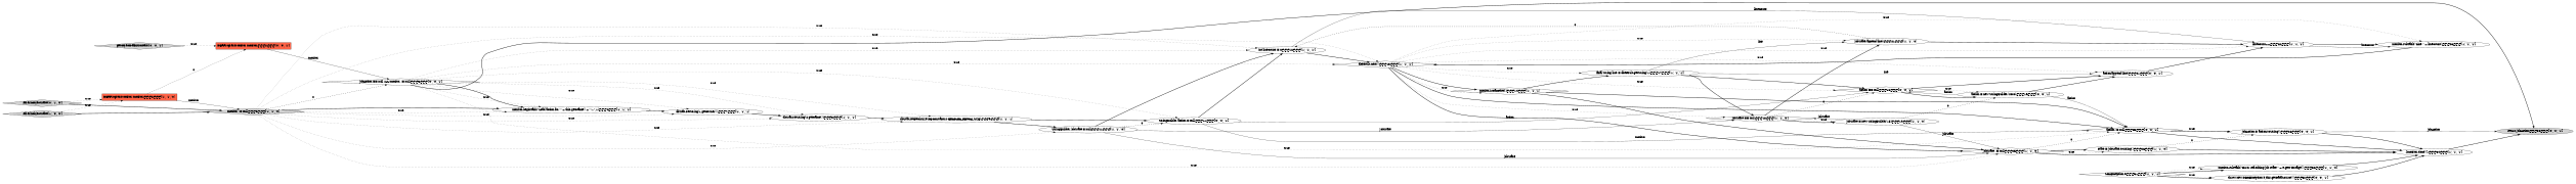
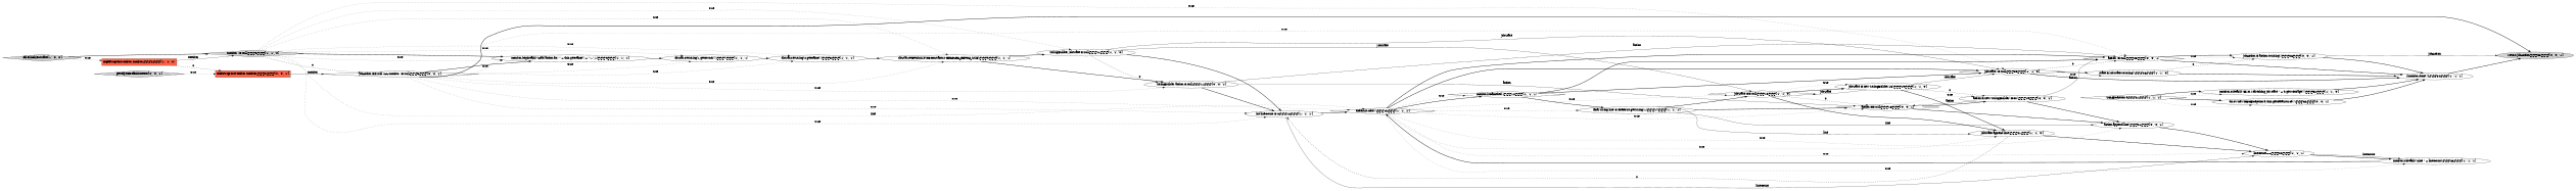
  digraph {
    rankdir=LR
    node [fillcolor=white shape=ellipse style=filled]
    edge [style=bold]
    n1 [fillcolor=tomato label="DBRProgressMonitor monitor@@@2@@@['1', '1', '0']" shape=box]
    n2 [fillcolor=lightgray label="monitor != null@@@3@@@['1', '1', '0']" shape=diamond]
    n3 [fillcolor=tomato label="DBRProgressMonitor monitor@@@2@@@['0', '0', '1']" shape=box]
    n4 [label="jobAction == null && monitor != null@@@3@@@['0', '0', '1']" shape=diamond]
    n5 [label="jobState != null@@@25@@@['1', '1', '0']" shape=diamond]
    n6 [label="monitor.beginTask(\"Load action for '\" + this.getName() + \"'...\",1)@@@4@@@['1', '1', '1']"]
    n7 [label="StringBuilder jobState = null@@@11@@@['1', '1', '0']"]
    n8 [label="dbStat.setFetchSize(DBConstants.METADATA_FETCH_SIZE)@@@9@@@['1', '1', '1']"]
    n9 [label="dbStat.setString(1,getOwner())@@@7@@@['1', '1', '1']"]
    n10 [label="int lineCount = 0@@@12@@@['1', '1', '1']"]
    n11 [label="dbResult.next()@@@13@@@['1', '1', '1']" shape=diamond]
    n12 [label="dbStat.setString(2,getName())@@@8@@@['1', '1', '1']"]
    n13 [fillcolor=lightgray label="getObjectDefinitionText['0', '0', '1']" shape=diamond]
    n14 [label="action != null@@@25@@@['0', '0', '1']" shape=diamond]
    n15 [fillcolor=lightgray label="return jobAction@@@38@@@['0', '0', '1']"]
    n16 [label="StringBuilder action = null@@@11@@@['0', '0', '1']"]
    n17 [label="final String line = dbResult.getString(1)@@@17@@@['1', '1', '1']"]
    n18 [label="jobState.append(line)@@@21@@@['1', '1', '0']"]
    n19 [label="action == null@@@18@@@['0', '0', '1']" shape=diamond]
    n20 [label="action.append(line)@@@21@@@['0', '0', '1']"]
    n21 [label="jobState == null@@@18@@@['1', '1', '0']" shape=diamond]
    n22 [label="lineCount++@@@22@@@['1', '1', '1']"]
    n23 [label="action = new StringBuilder(4000)@@@19@@@['0', '0', '1']"]
    n24 [label="jobState = new StringBuilder(15)@@@19@@@['1', '1', '0']"]
    n25 [label="monitor.subTask(\"Error refreshing job state \" + e.getMessage())@@@32@@@['1', '1', '0']"]
    n26 [label="{monitor.done()}@@@34@@@['1', '1', '1']"]
    n27 [label="state = jobState.toString()@@@26@@@['1', '1', '0']"]
    n28 [label="jobAction = action.toString()@@@26@@@['0', '0', '1']"]
    n29 [label="SQLException e@@@31@@@['1', '1', '1']" shape=diamond]
    n30 [label="throw new DBCException(e,this.getDataSource())@@@32@@@['0', '0', '1']"]
    n31 [label="monitor.subTask(\"Line \" + lineCount)@@@23@@@['1', '1', '1']"]
    n32 [label="monitor.isCanceled()@@@14@@@['1', '1', '1']" shape=diamond]
-   n33 [fillcolor=lightgray label="refreshObjectState['0', '1', '0']" shape=diamond]
    n34 [fillcolor=lightgray label="refreshObjectState['1', '0', '0']" shape=diamond]
    n1 -> n2 [label=monitor style=solid]
    n1 -> n3 [label=0 style=dashed]
    n2 -> n4 [label=0 style=dashed]
    n2 -> n5 [label=true style=dotted]
    n2 -> n6 [label=true style=dotted]
    n2 -> n6
    n2 -> n7 [label=true style=dotted]
    n2 -> n8 [label=true style=dotted]
    n2 -> n9 [label=true style=dotted]
    n2 -> n10 [label=true style=dotted]
-   n2 -> n11 [label=true style=dotted]
+   n2 -> n11 [label=line style=dotted]
    n2 -> n12 [label=true style=dotted]
    n3 -> n4 [label=monitor style=solid]
    n4 -> n6 [label=true style=dotted]
    n4 -> n6
    n4 -> n8 [label=true style=dotted]
    n4 -> n9 [label=true style=dotted]
    n4 -> n10 [label=true style=dotted]
    n4 -> n11 [label=true style=dotted]
    n4 -> n12 [label=true style=dotted]
    n4 -> n14 [label=true style=dotted]
    n4 -> n15
    n4 -> n16 [label=true style=dotted]
    n5 -> n14 [label=0 style=dashed]
    n5 -> n26
    n5 -> n27
    n5 -> n27 [label=true style=dotted]
    n6 -> n9
    n7 -> n5 [label=jobState style=solid]
    n7 -> n10
    n7 -> n16 [label=0 style=dashed]
    n7 -> n21 [label=jobState style=solid]
    n8 -> n7
    n8 -> n16
    n9 -> n12
    n10 -> n11
    n10 -> n22 [label=lineCount style=solid]
    n11 -> n5
    n11 -> n14
    n11 -> n17 [label=true style=dotted]
    n11 -> n18 [label=true style=dotted]
    n11 -> n19 [label=true style=dotted]
    n11 -> n20 [label=true style=dotted]
    n11 -> n21 [label=true style=dotted]
    n11 -> n22 [label=true style=dotted]
    n11 -> n31 [label=true style=dotted]
    n11 -> n32
    n11 -> n32 [label=true style=dotted]
    n12 -> n8
    n13 -> n3 [label=true style=dotted]
    n14 -> n26
    n14 -> n28 [label=true style=dotted]
    n14 -> n28
    n16 -> n10
-   n16 -> n14 [label=monitor style=solid]
+   n16 -> n14 [label=action style=solid]
    n16 -> n19 [label=action style=solid]
    n17 -> n18 [label=line style=solid]
    n17 -> n19
    n17 -> n20 [label=line style=solid]
    n17 -> n21
    n18 -> n10 [label=0 style=dashed]
    n18 -> n22
    n19 -> n20
    n19 -> n23
    n19 -> n23 [label=true style=dotted]
    n20 -> n22
    n21 -> n18
    n21 -> n19 [label=0 style=dashed]
    n21 -> n24 [label=true style=dotted]
    n21 -> n24
    n22 -> n31 [label=lineCount style=solid]
    n22 -> n31
    n23 -> n14 [label=action style=solid]
    n23 -> n19 [label=action style=solid]
    n23 -> n20
    n24 -> n5 [label=jobState style=solid]
+   n24 -> n18
    n24 -> n21 [label=jobState style=solid]
    n24 -> n23 [label=0 style=dashed]
    n25 -> n26
    n26 -> n15
    n27 -> n26
    n27 -> n28 [label=0 style=dashed]
    n28 -> n15 [label=jobAction style=solid]
    n28 -> n26
    n29 -> n25
    n29 -> n25 [label=true style=dotted]
    n29 -> n30 [label=true style=dotted]
    n29 -> n30
    n30 -> n26
    n31 -> n11
    n32 -> n5
    n32 -> n14
    n32 -> n17
-   n33 -> n1 [label=true style=dotted]
-   n33 -> n2
    n34 -> n1 [label=true style=dotted]
    n34 -> n2
  }
